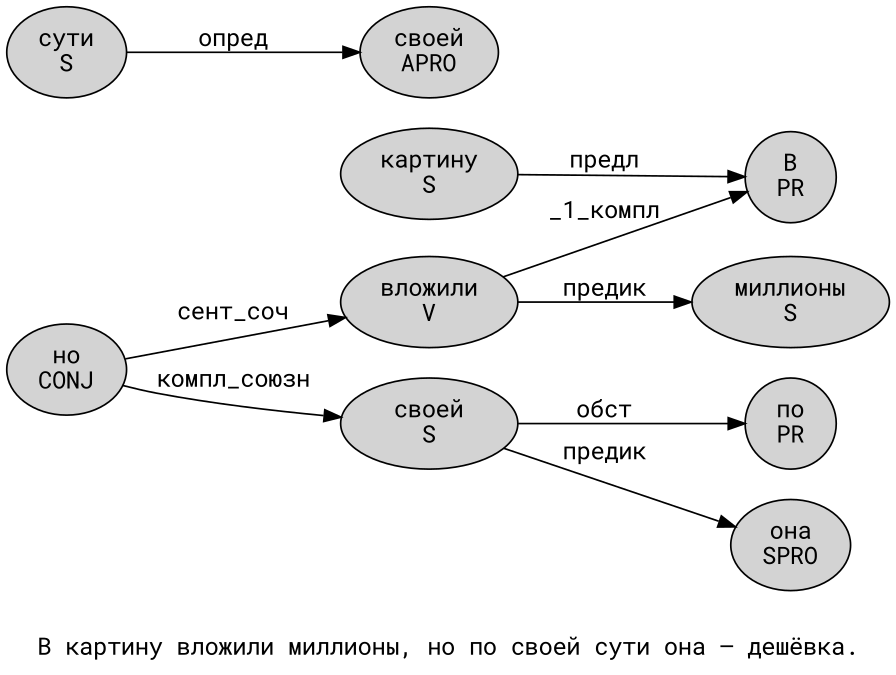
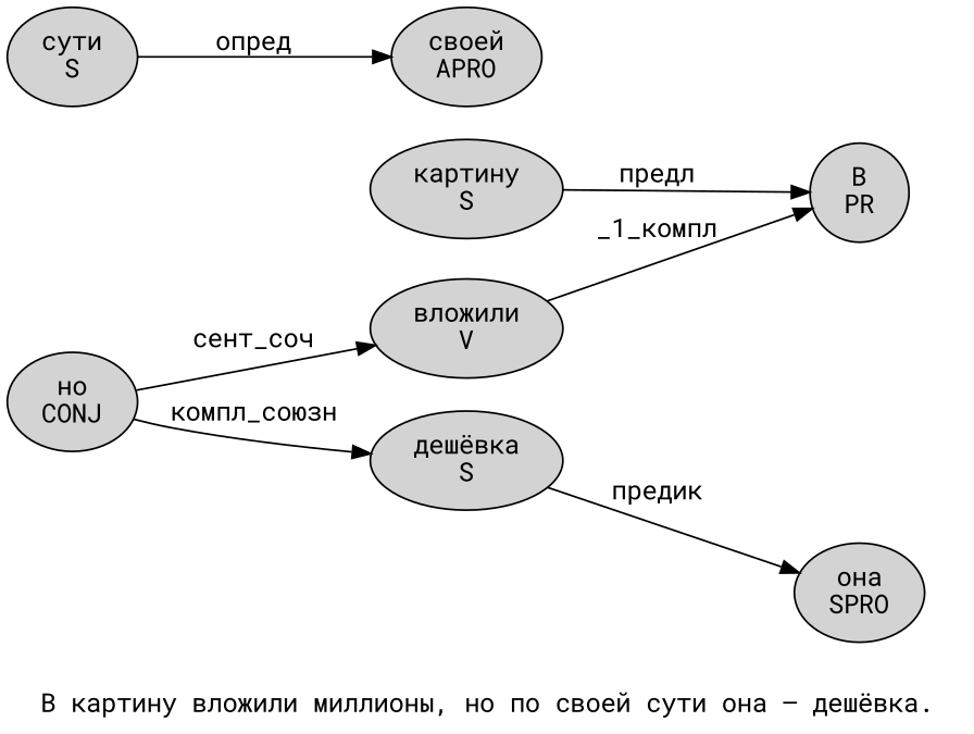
  digraph {
    fontname="Roboto Mono"
    label="В картину вложили миллионы, но по своей сути она — дешёвка."
    rankdir=LR
    node [fillcolor=lightgray fontname="Roboto Mono" penwidth=1 shape=ellipse style=filled]
    edge [fontname="Roboto Mono"]
    n1 [label="В\nPR"]
    n2 [label="картину\nS"]
    n3 [label="вложили\nV"]
-   n4 [label="миллионы\nS"]
    n5 [label="но\nCONJ"]
-   n6 [label="своей\nS"]
-   n7 [label="по\nPR"]
+   n6 [label="дешёвка\nS"]
    n8 [label="она\nSPRO"]
    n9 [label="сути\nS"]
    n10 [label="своей\nAPRO"]
    n2 -> n1 [label="предл"]
    n3 -> n1 [label="_1_компл"]
-   n3 -> n4 [label="предик"]
    n5 -> n3 [label="сент_соч"]
    n5 -> n6 [label="компл_союзн"]
-   n6 -> n7 [label="обст"]
    n6 -> n8 [label="предик"]
    n9 -> n10 [label="опред"]
  }
